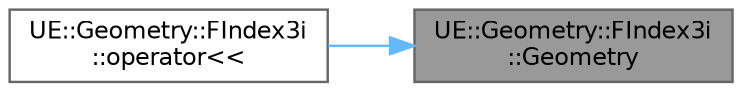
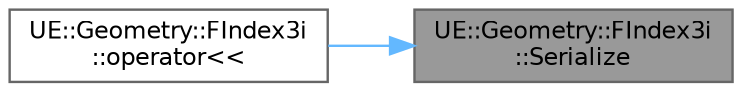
  digraph {
    rankdir=RL
    node [fontname=Helvetica fontsize=10 shape=box style=filled]
-   n1 [color=gray40 fillcolor=grey60 fontcolor=black height=0.2 label="UE::Geometry::FIndex3i\l::Geometry" width=0.4]
+   n1 [color=gray40 fillcolor=grey60 fontcolor=black height=0.2 label="UE::Geometry::FIndex3i\l::Serialize" width=0.4]
    n2 [color=grey40 fillcolor=white height=0.2 label="UE::Geometry::FIndex3i\l::operator\<\<" width=0.4]
    n1 -> n2 [color=steelblue1 dir=back fontname=Helvetica fontsize=10 labelfontname=Helvetica labelfontsize=10 style=solid]
  }
